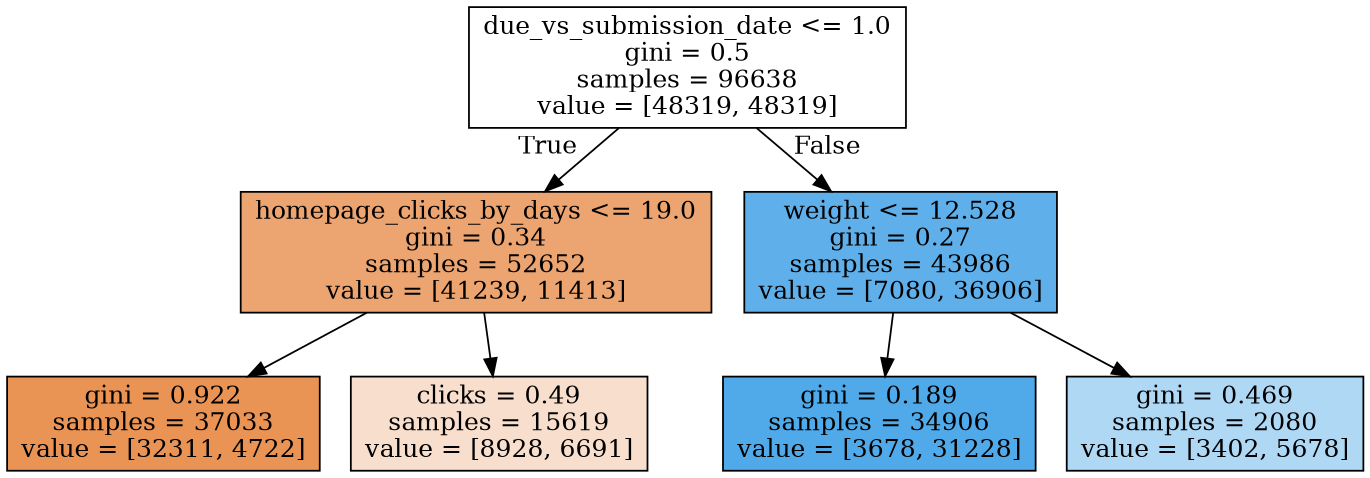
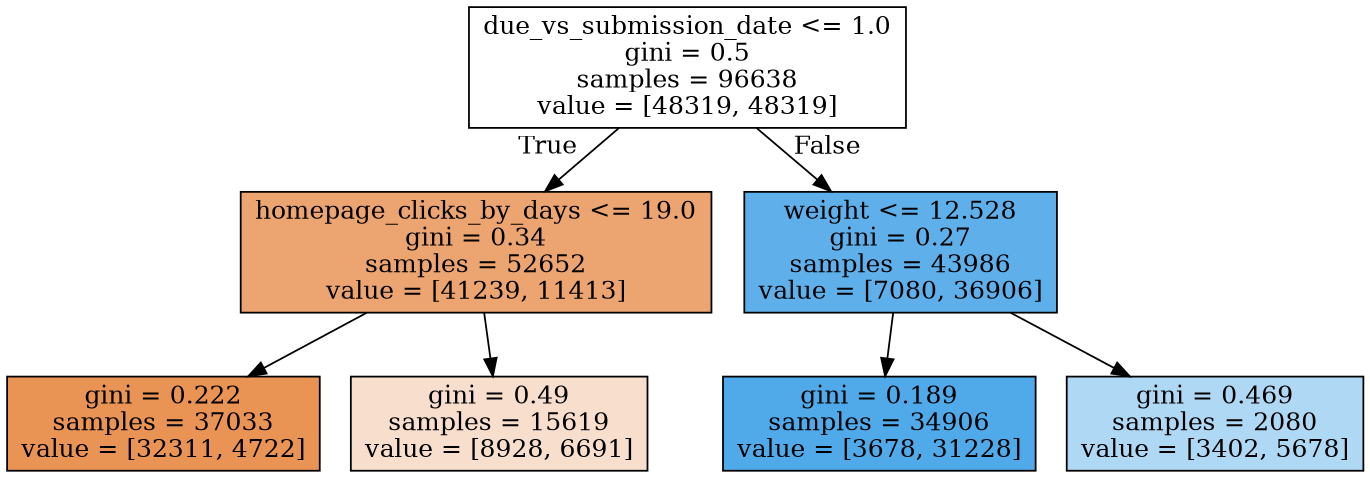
  digraph {
    node [color=black shape=box style=filled]
    n1 [fillcolor="#e5813900" label="due_vs_submission_date <= 1.0\ngini = 0.5\nsamples = 96638\nvalue = [48319, 48319]"]
    n2 [fillcolor="#e58139b8" label="homepage_clicks_by_days <= 19.0\ngini = 0.34\nsamples = 52652\nvalue = [41239, 11413]"]
    n3 [fillcolor="#399de5ce" label="weight <= 12.528\ngini = 0.27\nsamples = 43986\nvalue = [7080, 36906]"]
-   n4 [fillcolor="#e58139da" label="gini = 0.922\nsamples = 37033\nvalue = [32311, 4722]"]
-   n5 [fillcolor="#e5813940" label="clicks = 0.49\nsamples = 15619\nvalue = [8928, 6691]"]
+   n4 [fillcolor="#e58139da" label="gini = 0.222\nsamples = 37033\nvalue = [32311, 4722]"]
+   n5 [fillcolor="#e5813940" label="gini = 0.49\nsamples = 15619\nvalue = [8928, 6691]"]
    n6 [fillcolor="#399de5e1" label="gini = 0.189\nsamples = 34906\nvalue = [3678, 31228]"]
    n7 [fillcolor="#399de566" label="gini = 0.469\nsamples = 2080\nvalue = [3402, 5678]"]
    n1 -> n2 [headlabel=True labelangle=45 labeldistance=2.5]
    n1 -> n3 [headlabel=False labelangle=-45 labeldistance=2.5]
    n2 -> n4
    n2 -> n5
    n3 -> n6
    n3 -> n7
  }
